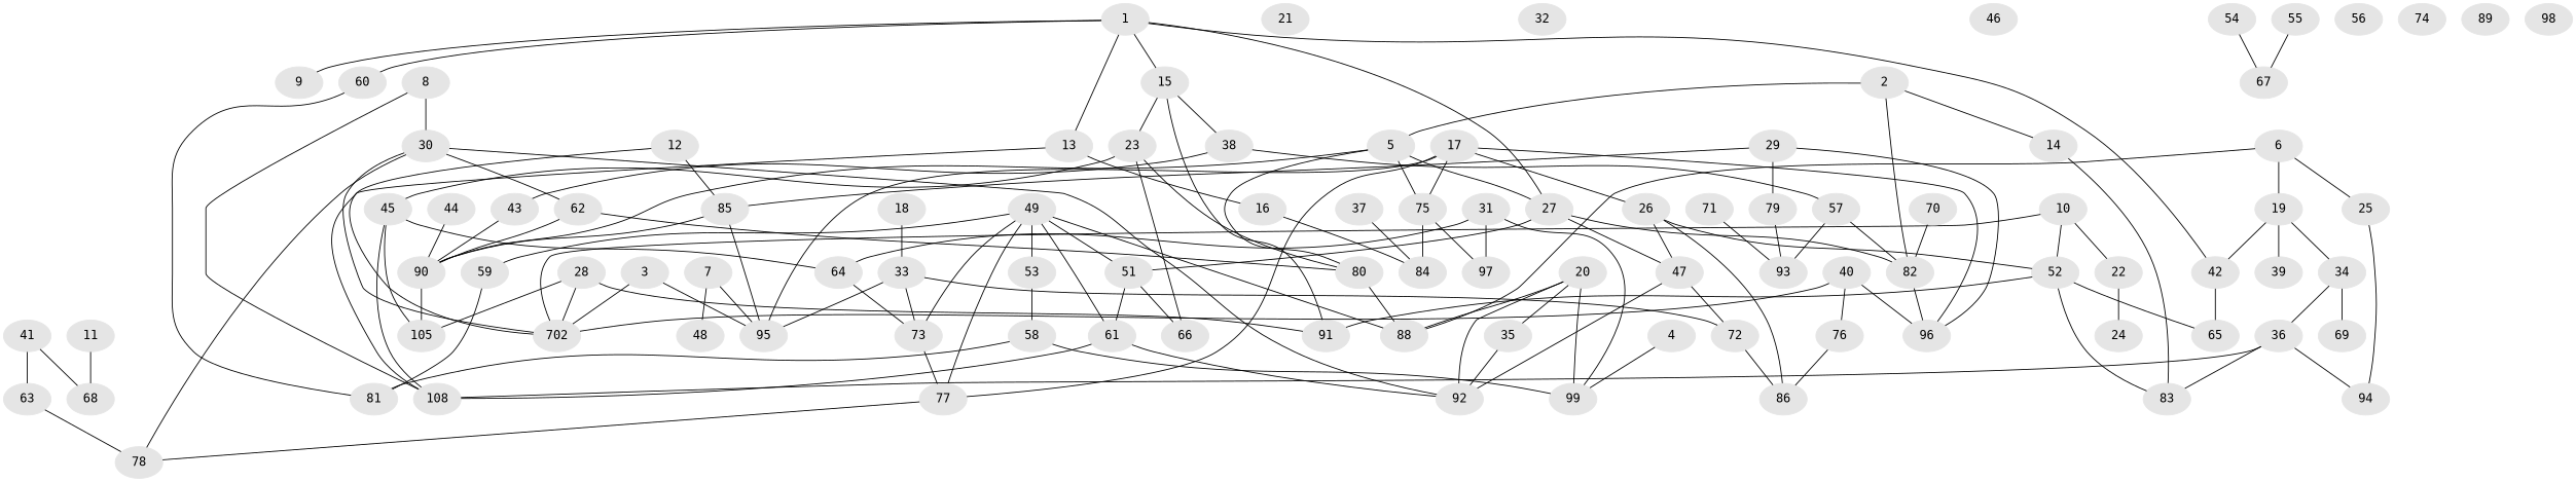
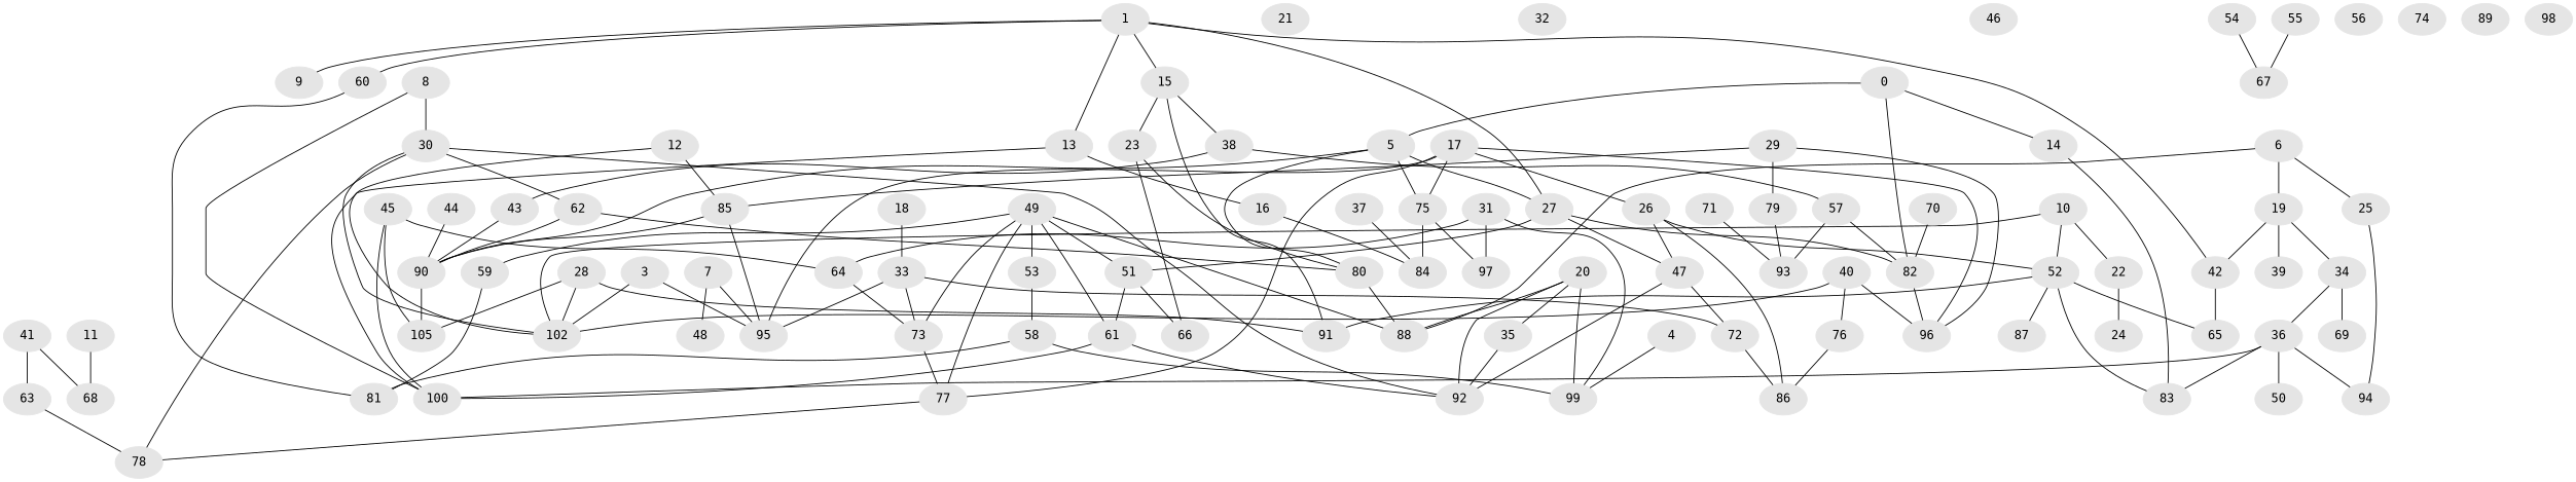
  graph {
    fontname="DejaVu Sans Mono"
    node [color=gray90 fontname="DejaVu Sans Mono" style=filled]
    edge [fontname="DejaVu Sans Mono"]
    1
    9
    13
    15
    27
    42
    60
-   100 [label=108]
+   100
    16
    23
    38
    91
    82
    47
    51
    65
    81
-   2
+   2 [label=0]
    5
    14
    75
    80
    90
    83
    96
    3
    95
-   102 [label=702]
+   102
    4
    99
    84
    97
    88
    n34 [label=105]
    6
    19
    25
    34
    39
    94
    7
    48
    8
    30
    92
    62
    78
    10
    22
    52
    24
+   87
    11
    68
    12
    85
    45
    66
    43
    57
    17
    26
    77
    86
    18
    33
    72
    73
    36
    69
    20
    35
    21
    64
    61
    28
    29
    79
    93
    31
    32
+   50
    37
    40
    76
    41
    63
    44
    46
    49
    53
    59
    58
    54
    67
    55
    56
    70
    71
    74
    89
    98
    1 -- 9
    1 -- 13
    1 -- 15
    1 -- 27
    1 -- 42
    1 -- 60
    13 -- 100
    13 -- 16
    15 -- 23
    15 -- 38
    15 -- 91
    27 -- 82
    27 -- 47
    27 -- 51
    42 -- 65
    60 -- 81
    16 -- 84
    23 -- 80
-   23 -- 45
    23 -- 66
    38 -- 43
    38 -- 57
    82 -- 96
    47 -- 92
    47 -- 72
    51 -- 66
    51 -- 61
    2 -- 82
    2 -- 5
    2 -- 14
    5 -- 27
    5 -- 75
    5 -- 80
    5 -- 90
    14 -- 83
    75 -- 84
    75 -- 97
    80 -- 88
    90 -- n34
    3 -- 95
    3 -- 102
    4 -- 99
    6 -- 88
    6 -- 19
    6 -- 25
    19 -- 42
    19 -- 34
    19 -- 39
    25 -- 94
    34 -- 36
    34 -- 69
    7 -- 95
    7 -- 48
    8 -- 100
    8 -- 30
    30 -- 102
    30 -- 92
    30 -- 62
    30 -- 78
    62 -- 80
    62 -- 90
    10 -- 102
    10 -- 22
    10 -- 52
    22 -- 24
    52 -- 91
    52 -- 65
    52 -- 83
+   52 -- 87
    11 -- 68
    12 -- 102
    12 -- 85
    85 -- 90
    85 -- 95
    45 -- 100
    45 -- n34
    45 -- 64
    43 -- 90
    57 -- 82
    57 -- 93
    17 -- 75
    17 -- 96
    17 -- 95
    17 -- 26
    17 -- 77
    26 -- 47
    26 -- 52
    26 -- 86
    77 -- 78
    18 -- 33
    33 -- 95
    33 -- 72
    33 -- 73
    72 -- 86
    73 -- 77
    36 -- 100
    36 -- 83
    36 -- 94
+   36 -- 50
    20 -- 99
    20 -- 88
    20 -- 92
    20 -- 35
    35 -- 92
    64 -- 73
    61 -- 100
    61 -- 92
    28 -- 91
    28 -- 102
    28 -- n34
    29 -- 96
    29 -- 85
    29 -- 79
    79 -- 93
    31 -- 99
    31 -- 97
    31 -- 64
    37 -- 84
    40 -- 96
    40 -- 102
    40 -- 76
    76 -- 86
    41 -- 68
    41 -- 63
    63 -- 78
    44 -- 90
    49 -- 51
    49 -- 88
    49 -- 77
    49 -- 73
    49 -- 61
    49 -- 53
    49 -- 59
    53 -- 58
    59 -- 81
    58 -- 81
    58 -- 99
    54 -- 67
    55 -- 67
    70 -- 82
    71 -- 93
  }
